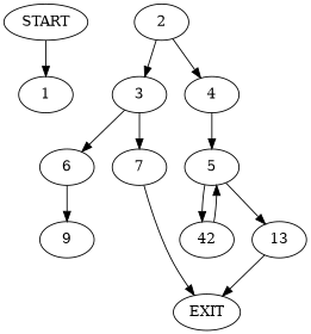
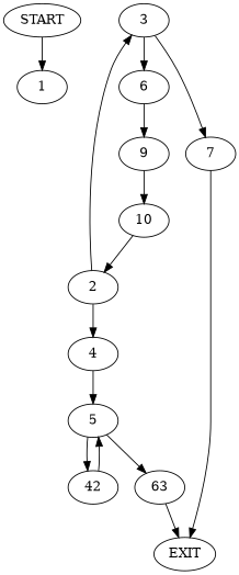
  digraph {
    n1 [label=START]
    1
    n3 [label=EXIT]
    2
    3
    4
    6
    7
    5
    9
    n11 [label=42]
-   13
+   13 [label=63]
+   10
    n1 -> 1
    2 -> 3
    2 -> 4
    3 -> 6
    3 -> 7
    4 -> 5
    6 -> 9
    7 -> n3
    5 -> n11
    5 -> 13
+   9 -> 10
    n11 -> 5
    13 -> n3
+   10 -> 2
  }
